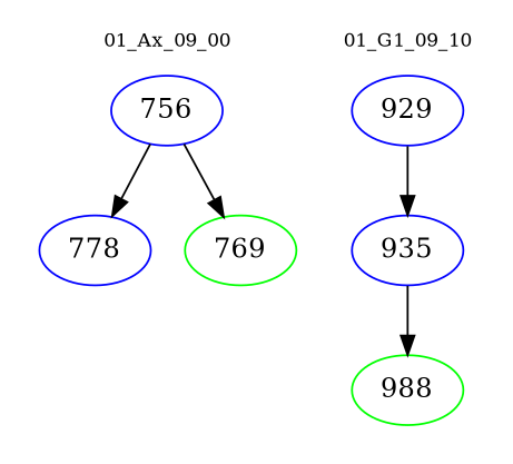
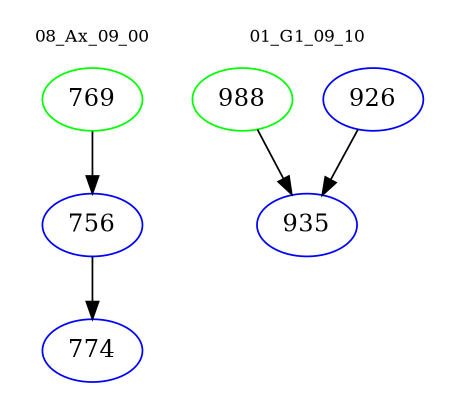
  digraph {
    node [color=blue]
    edge [color=black]
    n1 [label=756]
-   n2 [label=778]
+   n2 [label=774]
    n3 [color=green label=769]
    n4 [label=935]
-   n5 [label=929]
+   n5 [label=926]
    n6 [color=green label=988]
    subgraph cluster_1 {
      color=white
      fontsize=10
-     label="01_Ax_09_00"
+     label="08_Ax_09_00"
      n1
      n2
      n3
    }
    subgraph cluster_2 {
      color=white
      fontsize=10
      label="01_G1_09_10"
      n4
      n5
      n6
    }
    n1 -> n2
-   n1 -> n3
-   n4 -> n6
+   n3 -> n1
+   n6 -> n4
    n5 -> n4
  }
